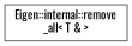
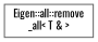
  digraph {
    rankdir=LR
    fontname=Oswald
-   n1 [color=grey40 fillcolor=white fontname=Oswald fontsize=10 height=0.2 label="Eigen::internal::remove\l_all\< T & \>" shape=box style=filled width=0.4]
+   n1 [color=grey40 fillcolor=white fontname=Oswald fontsize=10 height=0.2 label="Eigen::all::remove\l_all\< T & \>" shape=box style=filled width=0.4]
  }
